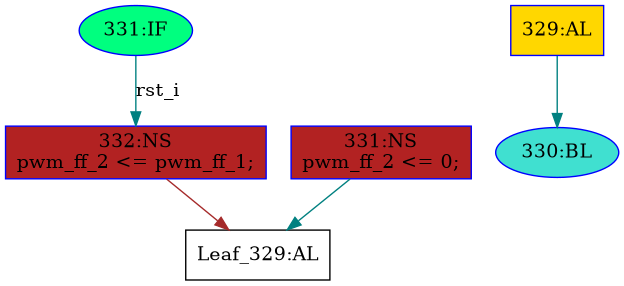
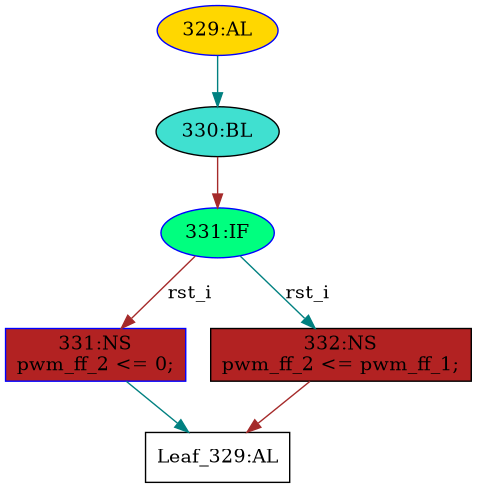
  strict digraph {
    node [color=blue fillcolor=firebrick shape=ellipse statements="[]" style=filled typ=NonblockingSubstitution]
    edge [color=brown cond="[]" lineno=None]
    n1 [ast="<pyverilog.vparser.ast.IfStatement object at 0x7f79df516110>" fillcolor=springgreen label="331:IF" typ=IfStatement]
    n2 [ast="<pyverilog.vparser.ast.NonblockingSubstitution object at 0x7f79df5163d0>" label="331:NS\npwm_ff_2 <= 0;" shape=box statements="[<pyverilog.vparser.ast.NonblockingSubstitution object at 0x7f79df5163d0>]"]
-   n3 [ast="<pyverilog.vparser.ast.NonblockingSubstitution object at 0x7f79df516210>" label="332:NS\npwm_ff_2 <= pwm_ff_1;" shape=box statements="[<pyverilog.vparser.ast.NonblockingSubstitution object at 0x7f79df516210>]"]
+   n3 [ast="<pyverilog.vparser.ast.NonblockingSubstitution object at 0x7f79df516210>" color=black label="332:NS\npwm_ff_2 <= pwm_ff_1;" shape=box statements="[<pyverilog.vparser.ast.NonblockingSubstitution object at 0x7f79df516210>]"]
    n4 [color=black def_var="['pwm_ff_2']" label="Leaf_329:AL" shape=box fillcolor="" statements="" style="" typ=""]
-   n5 [ast="<pyverilog.vparser.ast.Always object at 0x7f79df516590>" clk_sens=True fillcolor=gold label="329:AL" sens="['clk_i']" shape=box typ=Always use_var="['rst_i', 'pwm_ff_1']"]
-   n6 [ast="<pyverilog.vparser.ast.Block object at 0x7f79df516690>" fillcolor=turquoise label="330:BL" typ=Block]
+   n5 [ast="<pyverilog.vparser.ast.Always object at 0x7f79df516590>" clk_sens=True fillcolor=gold label="329:AL" sens="['clk_i']" typ=Always use_var="['rst_i', 'pwm_ff_1']"]
+   n6 [ast="<pyverilog.vparser.ast.Block object at 0x7f79df516690>" color=black fillcolor=turquoise label="330:BL" typ=Block]
+   n1 -> n2 [cond="['rst_i']" label=rst_i lineno=331]
    n1 -> n3 [color=teal cond="['rst_i']" label=rst_i lineno=331]
    n2 -> n4 [color=teal]
    n3 -> n4
    n5 -> n6 [color=teal]
+   n6 -> n1
  }
